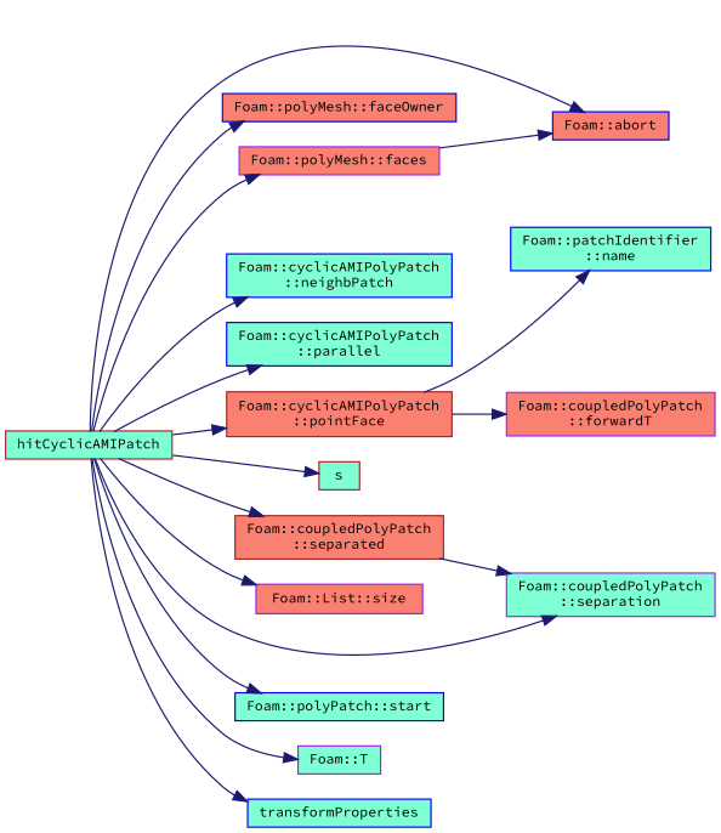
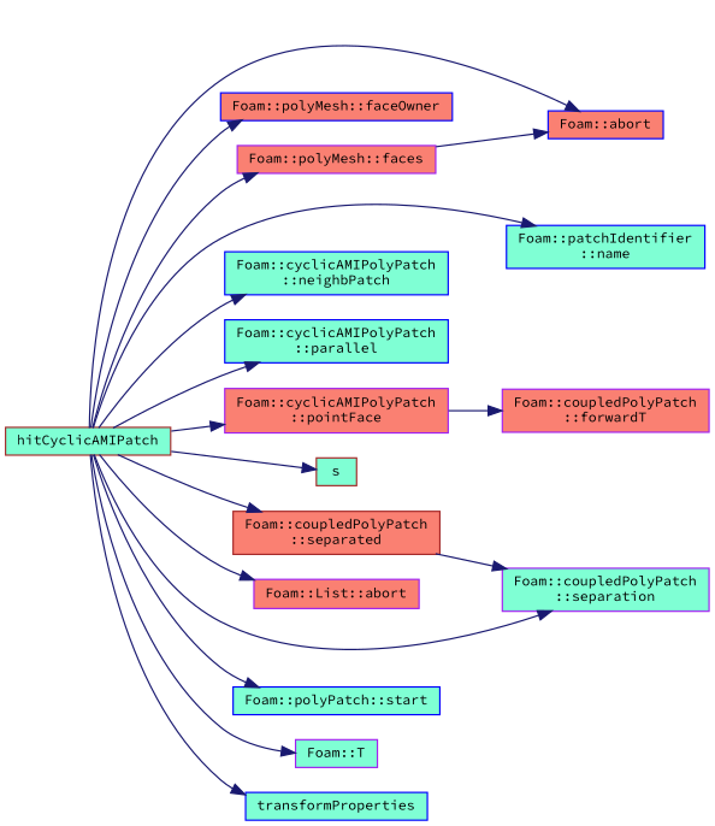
  digraph {
    fontname="Source Code Pro"
    rankdir=LR
    node [color=blue fillcolor=aquamarine fontname="Source Code Pro" fontsize=10 shape=record style=filled]
    edge [color=midnightblue fontname="Source Code Pro" fontsize=10 labelfontname=FreeSans labelfontsize=10 style=solid]
    n1 [color=brown fontcolor=black height=0.2 label=hitCyclicAMIPatch width=0.4]
    n2 [fillcolor=salmon height=0.2 label="Foam::abort" width=0.4]
    n3 [fillcolor=salmon height=0.2 label="Foam::polyMesh::faceOwner" width=0.4]
    n4 [color=purple fillcolor=salmon height=0.2 label="Foam::polyMesh::faces" width=0.4]
    n5 [height=0.2 label="Foam::patchIdentifier\l::name" width=0.4]
    n6 [height=0.2 label="Foam::cyclicAMIPolyPatch\l::neighbPatch" width=0.4]
    n7 [height=0.2 label="Foam::cyclicAMIPolyPatch\l::parallel" width=0.4]
-   n8 [color=brown fillcolor=salmon height=0.2 label="Foam::cyclicAMIPolyPatch\l::pointFace" width=0.4]
+   n8 [color=purple fillcolor=salmon height=0.2 label="Foam::cyclicAMIPolyPatch\l::pointFace" width=0.4]
    n9 [color=brown height=0.2 label=s width=0.4]
    n10 [color=brown fillcolor=salmon height=0.2 label="Foam::coupledPolyPatch\l::separated" width=0.4]
-   n11 [color=purple fillcolor=salmon height=0.2 label="Foam::List::size" width=0.4]
+   n11 [color=purple fillcolor=salmon height=0.2 label="Foam::List::abort" width=0.4]
    n12 [color=purple height=0.2 label="Foam::coupledPolyPatch\l::separation" width=0.4]
    n13 [height=0.2 label="Foam::polyPatch::start" width=0.4]
    n14 [color=purple height=0.2 label="Foam::T" width=0.4]
    n15 [height=0.2 label=transformProperties width=0.4]
    n16 [color=purple fillcolor=salmon height=0.2 label="Foam::coupledPolyPatch\l::forwardT" width=0.4]
    n1 -> n2
    n1 -> n3
    n1 -> n4
-   n8 -> n5
+   n1 -> n5
    n1 -> n6
    n1 -> n7
    n1 -> n8
    n1 -> n9
    n1 -> n10
    n1 -> n11
    n1 -> n12
    n1 -> n13
    n1 -> n14
    n1 -> n15
    n4 -> n2
    n8 -> n16
    n10 -> n12
  }
